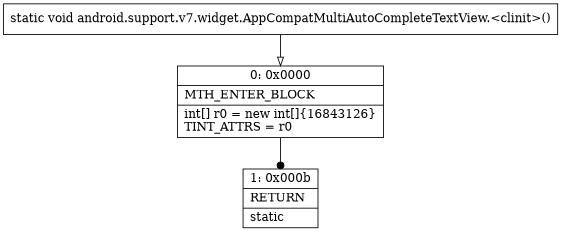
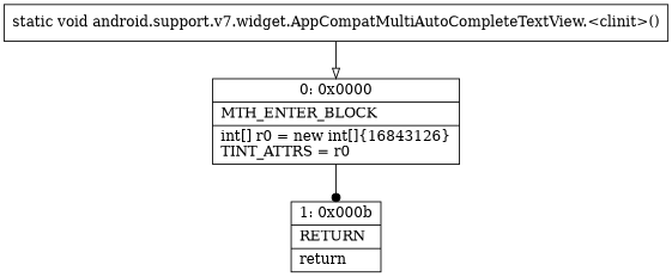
  digraph {
    node [shape=record]
    n1 [label="{0\:\ 0x0000|MTH_ENTER_BLOCK\l|int[] r0 = new int[]\{16843126\}\lTINT_ATTRS = r0\l}"]
-   n2 [label="{1\:\ 0x000b|RETURN\l|static\l}"]
+   n2 [label="{1\:\ 0x000b|RETURN\l|return\l}"]
    n3 [label="{static void android.support.v7.widget.AppCompatMultiAutoCompleteTextView.\<clinit\>() }"]
    n1 -> n2 [arrowhead=dot]
    n3 -> n1 [arrowhead=onormal]
  }
